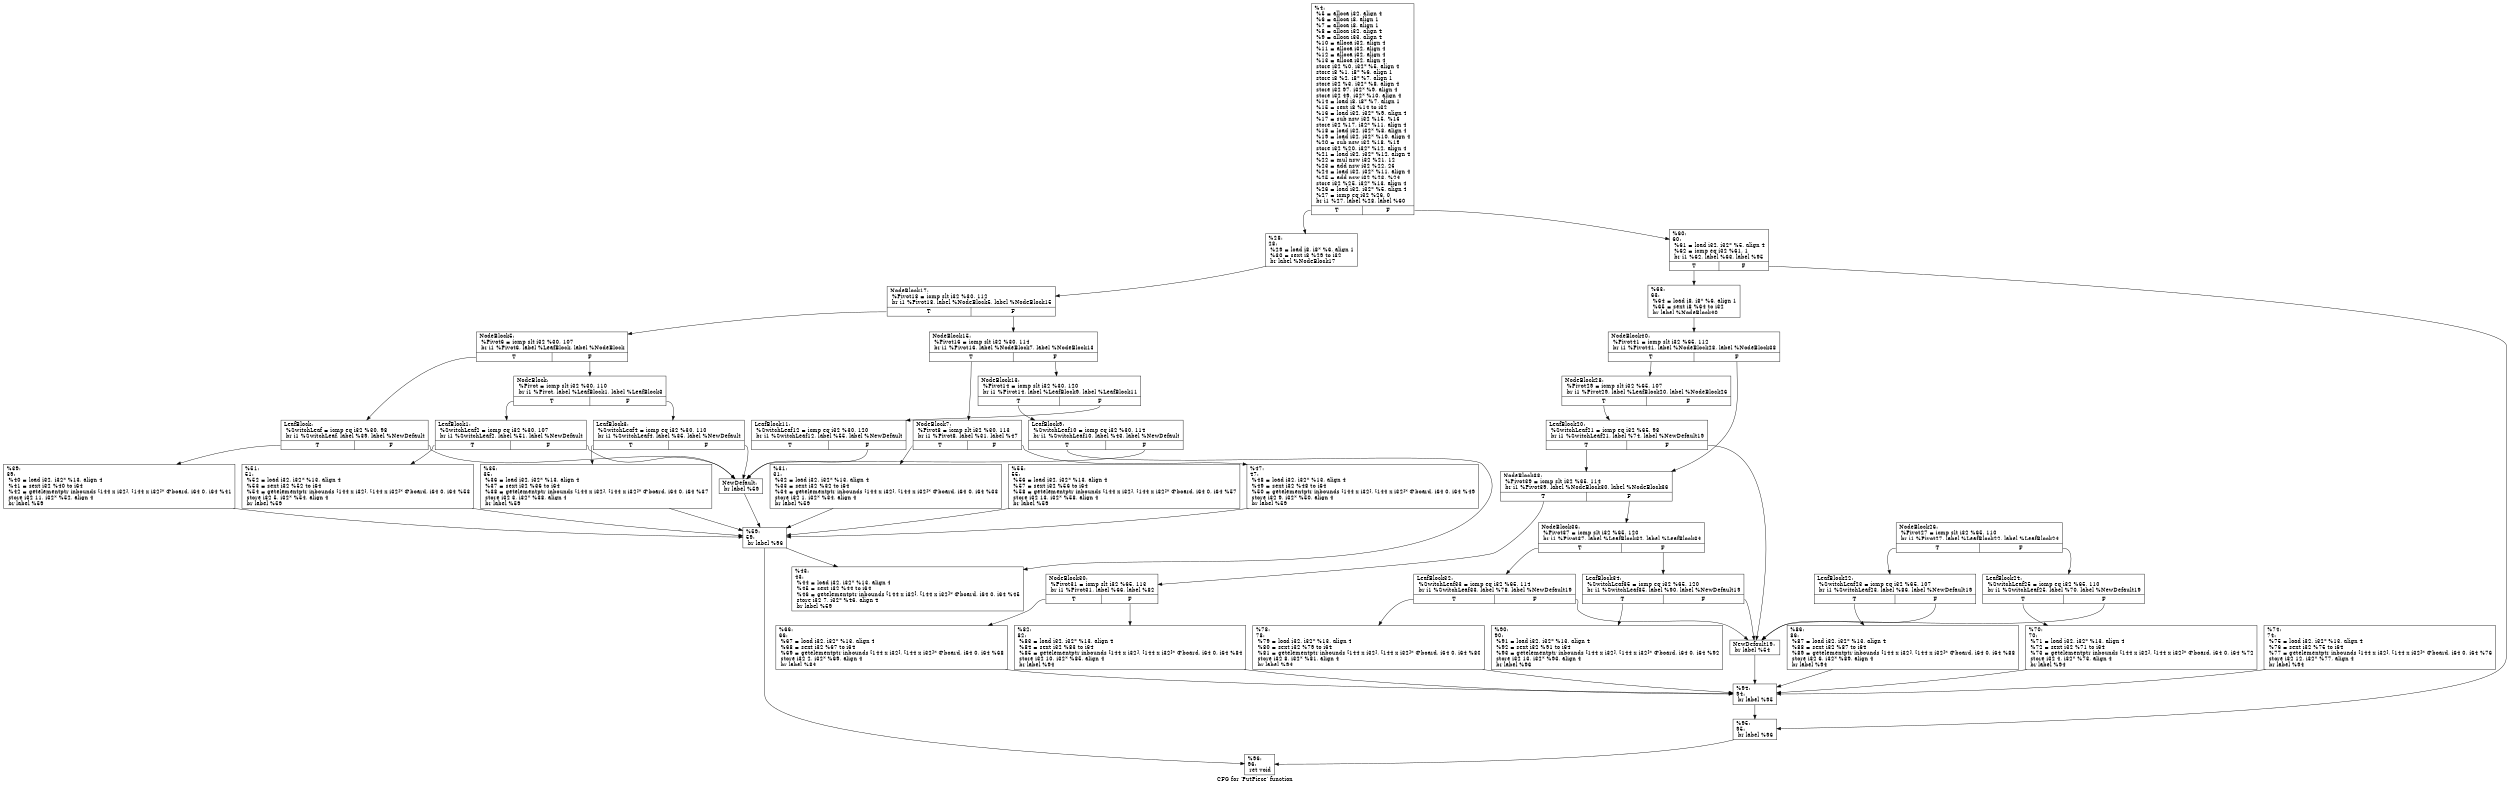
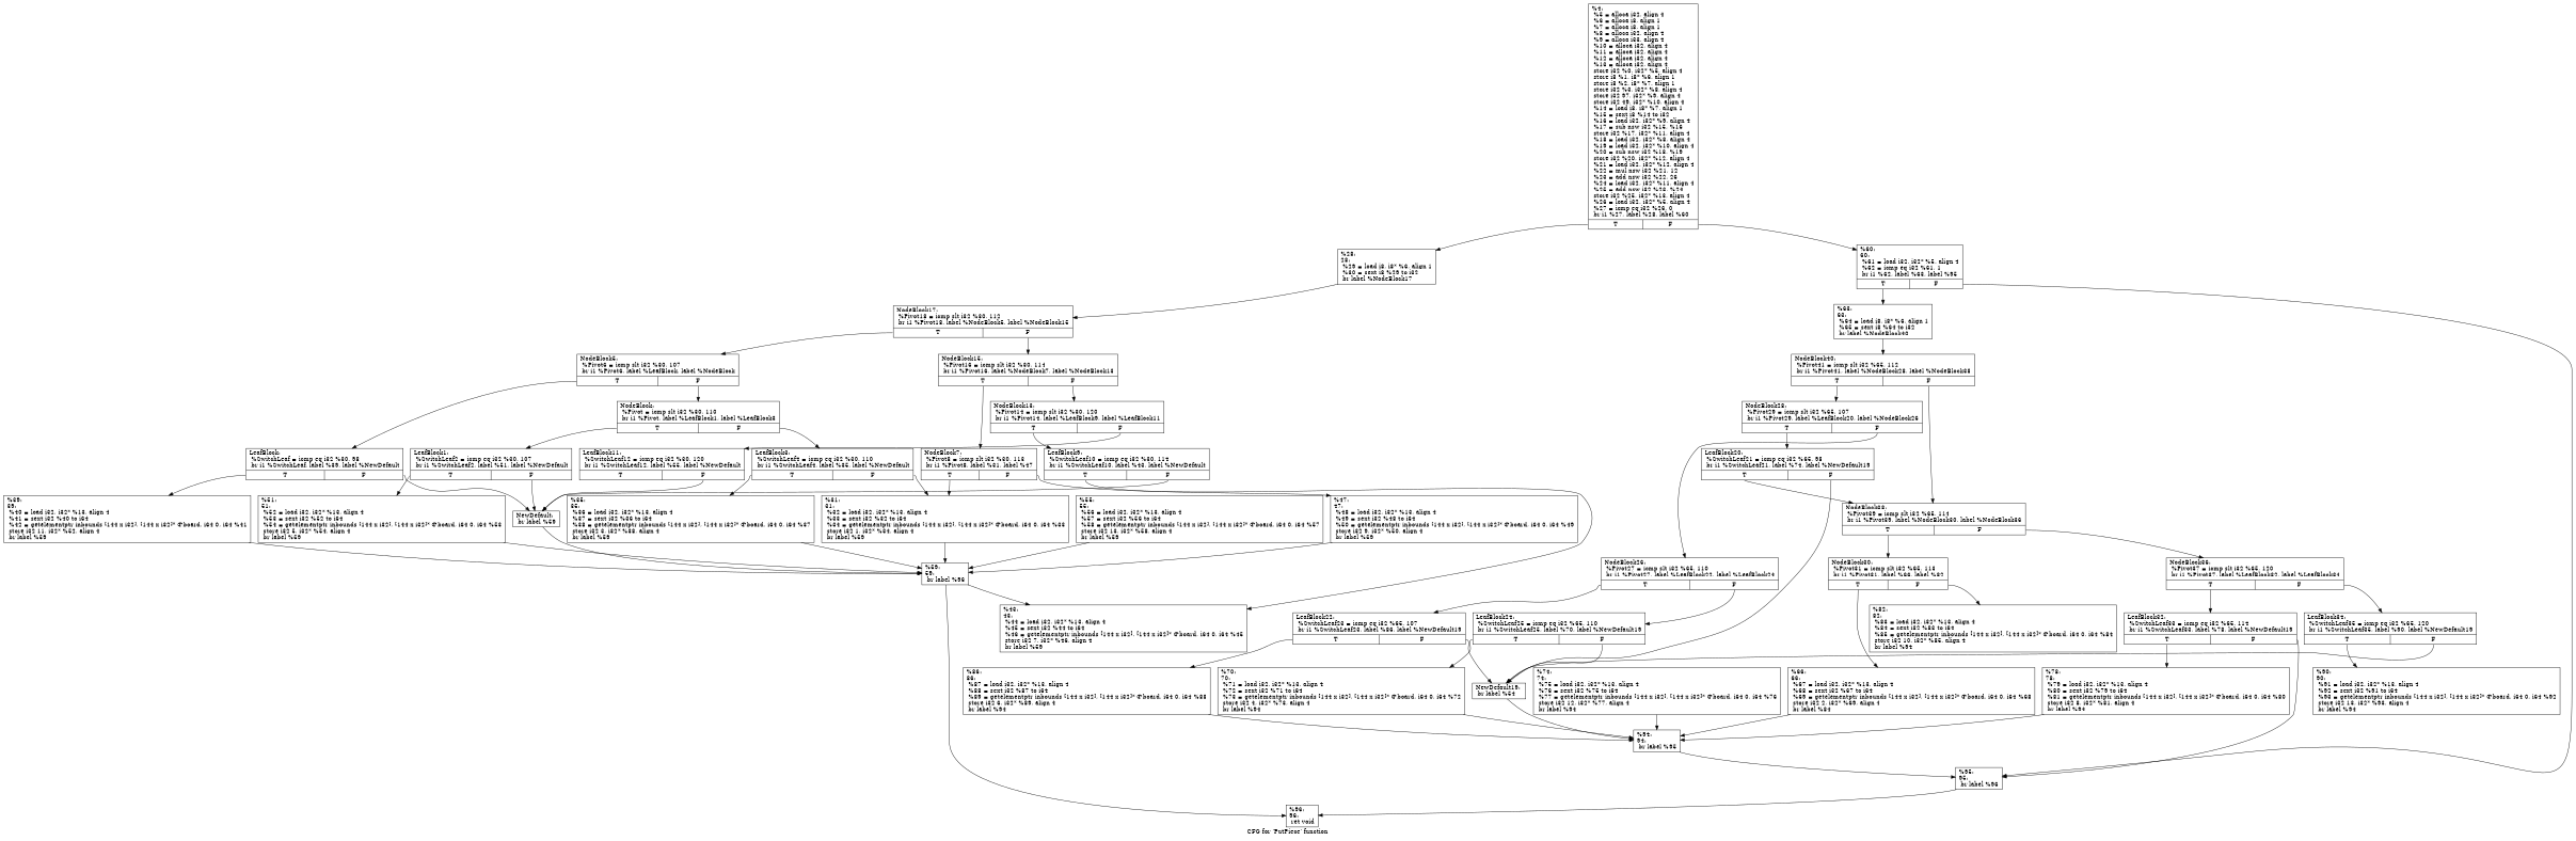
  digraph {
    label="CFG for 'PutPiece' function"
    node [shape=record]
    edge [tailport=s0]
    n1 [label="{%4:\l  %5 = alloca i32, align 4\l  %6 = alloca i8, align 1\l  %7 = alloca i8, align 1\l  %8 = alloca i32, align 4\l  %9 = alloca i33, align 4\l  %10 = alloca i32, align 4\l  %11 = alloca i32, align 4\l  %12 = alloca i32, align 4\l  %13 = alloca i32, align 4\l  store i32 %0, i32* %5, align 4\l  store i8 %1, i8* %6, align 1\l  store i8 %2, i8* %7, align 1\l  store i32 %3, i32* %8, align 4\l  store i32 97, i32* %9, align 4\l  store i32 49, i32* %10, align 4\l  %14 = load i8, i8* %7, align 1\l  %15 = sext i8 %14 to i32\l  %16 = load i32, i32* %9, align 4\l  %17 = sub nsw i32 %15, %16\l  store i32 %17, i32* %11, align 4\l  %18 = load i32, i32* %8, align 4\l  %19 = load i32, i32* %10, align 4\l  %20 = sub nsw i32 %18, %19\l  store i32 %20, i32* %12, align 4\l  %21 = load i32, i32* %12, align 4\l  %22 = mul nsw i32 %21, 12\l  %23 = add nsw i32 %22, 26\l  %24 = load i32, i32* %11, align 4\l  %25 = add nsw i32 %23, %24\l  store i32 %25, i32* %13, align 4\l  %26 = load i32, i32* %5, align 4\l  %27 = icmp eq i32 %26, 0\l  br i1 %27, label %28, label %60\l|{<s0>T|<s1>F}}"]
    n2 [label="{%28:\l28:                                               \l  %29 = load i8, i8* %6, align 1\l  %30 = sext i8 %29 to i32\l  br label %NodeBlock17\l}"]
    n3 [label="{%60:\l60:                                               \l  %61 = load i32, i32* %5, align 4\l  %62 = icmp eq i32 %61, 1\l  br i1 %62, label %63, label %95\l|{<s0>T|<s1>F}}"]
    n4 [label="{NodeBlock17:                                      \l  %Pivot18 = icmp slt i32 %30, 112\l  br i1 %Pivot18, label %NodeBlock5, label %NodeBlock15\l|{<s0>T|<s1>F}}"]
    n5 [label="{%63:\l63:                                               \l  %64 = load i8, i8* %6, align 1\l  %65 = sext i8 %64 to i32\l  br label %NodeBlock40\l}"]
    n6 [label="{%95:\l95:                                               \l  br label %96\l}"]
    n7 [label="{NodeBlock5:                                       \l  %Pivot6 = icmp slt i32 %30, 107\l  br i1 %Pivot6, label %LeafBlock, label %NodeBlock\l|{<s0>T|<s1>F}}"]
    n8 [label="{NodeBlock15:                                      \l  %Pivot16 = icmp slt i32 %30, 114\l  br i1 %Pivot16, label %NodeBlock7, label %NodeBlock13\l|{<s0>T|<s1>F}}"]
    n9 [label="{NodeBlock40:                                      \l  %Pivot41 = icmp slt i32 %65, 112\l  br i1 %Pivot41, label %NodeBlock28, label %NodeBlock38\l|{<s0>T|<s1>F}}"]
    n10 [label="{%96:\l96:                                               \l  ret void\l}"]
    n11 [label="{LeafBlock:                                        \l  %SwitchLeaf = icmp eq i32 %30, 98\l  br i1 %SwitchLeaf, label %39, label %NewDefault\l|{<s0>T|<s1>F}}"]
    n12 [label="{NodeBlock:                                        \l  %Pivot = icmp slt i32 %30, 110\l  br i1 %Pivot, label %LeafBlock1, label %LeafBlock3\l|{<s0>T|<s1>F}}"]
    n13 [label="{NodeBlock7:                                       \l  %Pivot8 = icmp slt i32 %30, 113\l  br i1 %Pivot8, label %31, label %47\l|{<s0>T|<s1>F}}"]
    n14 [label="{NodeBlock13:                                      \l  %Pivot14 = icmp slt i32 %30, 120\l  br i1 %Pivot14, label %LeafBlock9, label %LeafBlock11\l|{<s0>T|<s1>F}}"]
    n15 [label="{NewDefault:                                       \l  br label %59\l}"]
    n16 [label="{%39:\l39:                                               \l  %40 = load i32, i32* %13, align 4\l  %41 = sext i32 %40 to i64\l  %42 = getelementptr inbounds [144 x i32], [144 x i32]* @board, i64 0, i64 %41\l  store i32 11, i32* %52, align 4\l  br label %59\l}"]
    n17 [label="{LeafBlock1:                                       \l  %SwitchLeaf2 = icmp eq i32 %30, 107\l  br i1 %SwitchLeaf2, label %51, label %NewDefault\l|{<s0>T|<s1>F}}"]
    n18 [label="{LeafBlock3:                                       \l  %SwitchLeaf4 = icmp eq i32 %30, 110\l  br i1 %SwitchLeaf4, label %35, label %NewDefault\l|{<s0>T|<s1>F}}"]
    n19 [label="{%31:\l31:                                               \l  %32 = load i32, i32* %13, align 4\l  %33 = sext i32 %32 to i64\l  %34 = getelementptr inbounds [144 x i32], [144 x i32]* @board, i64 0, i64 %33\l  store i32 1, i32* %34, align 4\l  br label %59\l}"]
    n20 [label="{%47:\l47:                                               \l  %48 = load i32, i32* %13, align 4\l  %49 = sext i32 %48 to i64\l  %50 = getelementptr inbounds [144 x i32], [144 x i32]* @board, i64 0, i64 %49\l  store i32 9, i32* %50, align 4\l  br label %59\l}"]
    n21 [label="{LeafBlock9:                                       \l  %SwitchLeaf10 = icmp eq i32 %30, 114\l  br i1 %SwitchLeaf10, label %43, label %NewDefault\l|{<s0>T|<s1>F}}"]
    n22 [label="{LeafBlock11:                                      \l  %SwitchLeaf12 = icmp eq i32 %30, 120\l  br i1 %SwitchLeaf12, label %55, label %NewDefault\l|{<s0>T|<s1>F}}"]
    n23 [label="{%59:\l59:                                               \l  br label %96\l}"]
    n24 [label="{%43:\l43:                                               \l  %44 = load i32, i32* %13, align 4\l  %45 = sext i32 %44 to i64\l  %46 = getelementptr inbounds [144 x i32], [144 x i32]* @board, i64 0, i64 %45\l  store i32 7, i32* %46, align 4\l  br label %59\l}"]
    n25 [label="{%55:\l55:                                               \l  %56 = load i32, i32* %13, align 4\l  %57 = sext i32 %56 to i64\l  %58 = getelementptr inbounds [144 x i32], [144 x i32]* @board, i64 0, i64 %57\l  store i32 13, i32* %58, align 4\l  br label %59\l}"]
    n26 [label="{%51:\l51:                                               \l  %52 = load i32, i32* %13, align 4\l  %53 = sext i32 %52 to i64\l  %54 = getelementptr inbounds [144 x i32], [144 x i32]* @board, i64 0, i64 %53\l  store i32 5, i32* %54, align 4\l  br label %59\l}"]
    n27 [label="{%35:\l35:                                               \l  %36 = load i32, i32* %13, align 4\l  %37 = sext i32 %36 to i64\l  %38 = getelementptr inbounds [144 x i32], [144 x i32]* @board, i64 0, i64 %37\l  store i32 3, i32* %38, align 4\l  br label %59\l}"]
    n28 [label="{NodeBlock28:                                      \l  %Pivot29 = icmp slt i32 %65, 107\l  br i1 %Pivot29, label %LeafBlock20, label %NodeBlock26\l|{<s0>T|<s1>F}}"]
    n29 [label="{NodeBlock38:                                      \l  %Pivot39 = icmp slt i32 %65, 114\l  br i1 %Pivot39, label %NodeBlock30, label %NodeBlock36\l|{<s0>T|<s1>F}}"]
    n30 [label="{LeafBlock20:                                      \l  %SwitchLeaf21 = icmp eq i32 %65, 98\l  br i1 %SwitchLeaf21, label %74, label %NewDefault19\l|{<s0>T|<s1>F}}"]
    n31 [label="{NodeBlock26:                                      \l  %Pivot27 = icmp slt i32 %65, 110\l  br i1 %Pivot27, label %LeafBlock22, label %LeafBlock24\l|{<s0>T|<s1>F}}"]
    n32 [label="{NodeBlock30:                                      \l  %Pivot31 = icmp slt i32 %65, 113\l  br i1 %Pivot31, label %66, label %82\l|{<s0>T|<s1>F}}"]
    n33 [label="{NodeBlock36:                                      \l  %Pivot37 = icmp slt i32 %65, 120\l  br i1 %Pivot37, label %LeafBlock32, label %LeafBlock34\l|{<s0>T|<s1>F}}"]
    n34 [label="{NewDefault19:                                     \l  br label %54\l}"]
    n35 [label="{LeafBlock22:                                      \l  %SwitchLeaf23 = icmp eq i32 %65, 107\l  br i1 %SwitchLeaf23, label %86, label %NewDefault19\l|{<s0>T|<s1>F}}"]
    n36 [label="{LeafBlock24:                                      \l  %SwitchLeaf25 = icmp eq i32 %65, 110\l  br i1 %SwitchLeaf25, label %70, label %NewDefault19\l|{<s0>T|<s1>F}}"]
    n37 [label="{%66:\l66:                                               \l  %67 = load i32, i32* %13, align 4\l  %68 = sext i32 %67 to i64\l  %69 = getelementptr inbounds [144 x i32], [144 x i32]* @board, i64 0, i64 %68\l  store i32 2, i32* %69, align 4\l  br label %84\l}"]
    n38 [label="{%82:\l82:                                               \l  %83 = load i32, i32* %13, align 4\l  %84 = sext i32 %83 to i64\l  %85 = getelementptr inbounds [144 x i32], [144 x i32]* @board, i64 0, i64 %84\l  store i32 10, i32* %85, align 4\l  br label %94\l}"]
    n39 [label="{LeafBlock32:                                      \l  %SwitchLeaf33 = icmp eq i32 %65, 114\l  br i1 %SwitchLeaf33, label %78, label %NewDefault19\l|{<s0>T|<s1>F}}"]
    n40 [label="{LeafBlock34:                                      \l  %SwitchLeaf35 = icmp eq i32 %65, 120\l  br i1 %SwitchLeaf35, label %90, label %NewDefault19\l|{<s0>T|<s1>F}}"]
    n41 [label="{%94:\l94:                                               \l  br label %95\l}"]
    n42 [label="{%78:\l78:                                               \l  %79 = load i32, i32* %13, align 4\l  %80 = sext i32 %79 to i64\l  %81 = getelementptr inbounds [144 x i32], [144 x i32]* @board, i64 0, i64 %80\l  store i32 8, i32* %81, align 4\l  br label %94\l}"]
-   n43 [label="{%90:\l90:                                               \l  %91 = load i32, i32* %13, align 4\l  %92 = sext i32 %91 to i64\l  %93 = getelementptr inbounds [144 x i32], [144 x i32]* @board, i64 0, i64 %92\l  store i32 13, i32* %93, align 4\l  br label %96\l}"]
+   n43 [label="{%90:\l90:                                               \l  %91 = load i32, i32* %13, align 4\l  %92 = sext i32 %91 to i64\l  %93 = getelementptr inbounds [144 x i32], [144 x i32]* @board, i64 0, i64 %92\l  store i32 13, i32* %93, align 4\l  br label %94\l}"]
    n44 [label="{%74:\l74:                                               \l  %75 = load i32, i32* %13, align 4\l  %76 = sext i32 %75 to i64\l  %77 = getelementptr inbounds [144 x i32], [144 x i32]* @board, i64 0, i64 %76\l  store i32 12, i32* %77, align 4\l  br label %94\l}"]
    n45 [label="{%86:\l86:                                               \l  %87 = load i32, i32* %13, align 4\l  %88 = sext i32 %87 to i64\l  %89 = getelementptr inbounds [144 x i32], [144 x i32]* @board, i64 0, i64 %88\l  store i32 6, i32* %89, align 4\l  br label %94\l}"]
    n46 [label="{%70:\l70:                                               \l  %71 = load i32, i32* %13, align 4\l  %72 = sext i32 %71 to i64\l  %73 = getelementptr inbounds [144 x i32], [144 x i32]* @board, i64 0, i64 %72\l  store i32 4, i32* %73, align 4\l  br label %94\l}"]
    n1 -> n2
    n1 -> n3 [tailport=s1]
    n2 -> n4
    n3 -> n5
    n3 -> n6 [tailport=s1]
    n4 -> n7
    n4 -> n8 [tailport=s1]
    n5 -> n9
    n6 -> n10
    n7 -> n11
    n7 -> n12 [tailport=s1]
    n8 -> n13
    n8 -> n14 [tailport=s1]
    n9 -> n28
    n9 -> n29 [tailport=s1]
    n11 -> n15 [tailport=s1]
    n11 -> n16
    n12 -> n17
    n12 -> n18 [tailport=s1]
    n13 -> n19
    n13 -> n20 [tailport=s1]
    n14 -> n21
    n14 -> n22 [tailport=s1]
    n15 -> n23
    n16 -> n23
    n17 -> n15 [tailport=s1]
    n17 -> n26
-   n18 -> n15 [tailport=s1]
+   n18 -> n19 [tailport=s1]
    n18 -> n27
    n19 -> n23
    n20 -> n23
    n21 -> n15 [tailport=s1]
    n21 -> n24
    n22 -> n15 [tailport=s1]
    n23 -> n10
    n23 -> n24
    n25 -> n23
    n26 -> n23
    n27 -> n23
    n28 -> n30
+   n28 -> n31 [tailport=s1]
    n29 -> n32
    n29 -> n33 [tailport=s1]
    n30 -> n29
    n30 -> n34 [tailport=s1]
    n31 -> n35
    n31 -> n36 [tailport=s1]
    n32 -> n37
    n32 -> n38 [tailport=s1]
    n33 -> n39
    n33 -> n40 [tailport=s1]
    n34 -> n41
    n35 -> n34 [tailport=s1]
    n35 -> n45
    n36 -> n34 [tailport=s1]
    n36 -> n46
    n37 -> n41
-   n38 -> n41
-   n39 -> n34 [tailport=s1]
+   n39 -> n6 [tailport=s1]
    n39 -> n42
    n40 -> n34 [tailport=s1]
    n40 -> n43
    n41 -> n6
    n42 -> n41
    n44 -> n41
    n45 -> n41
    n46 -> n41
  }
